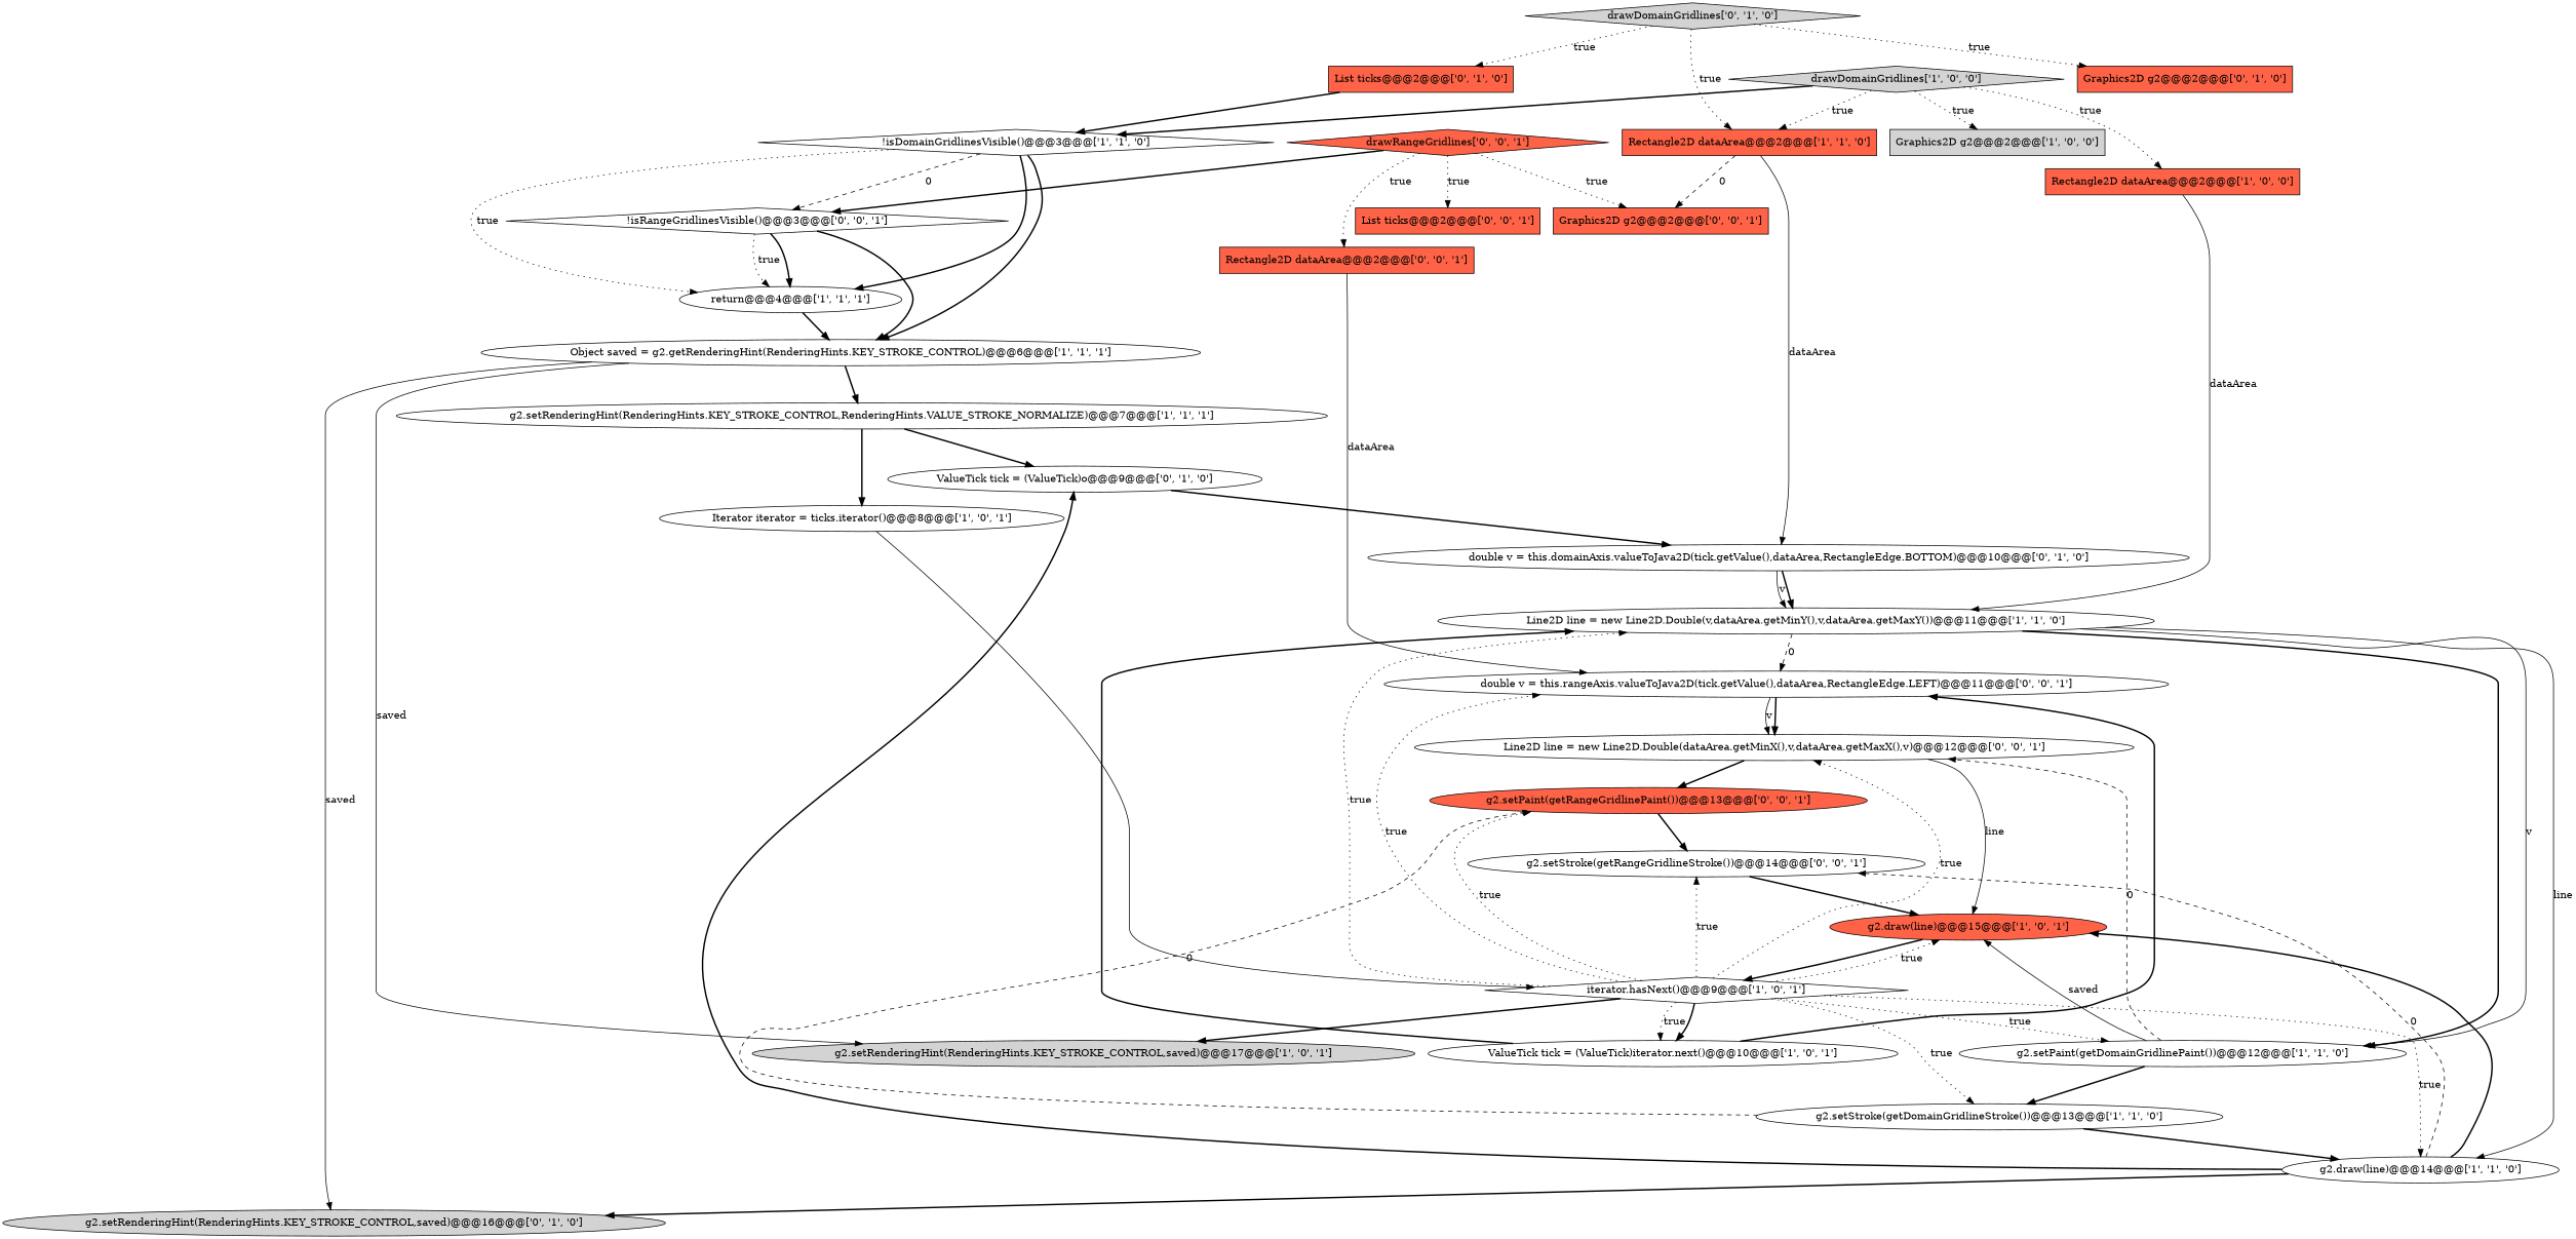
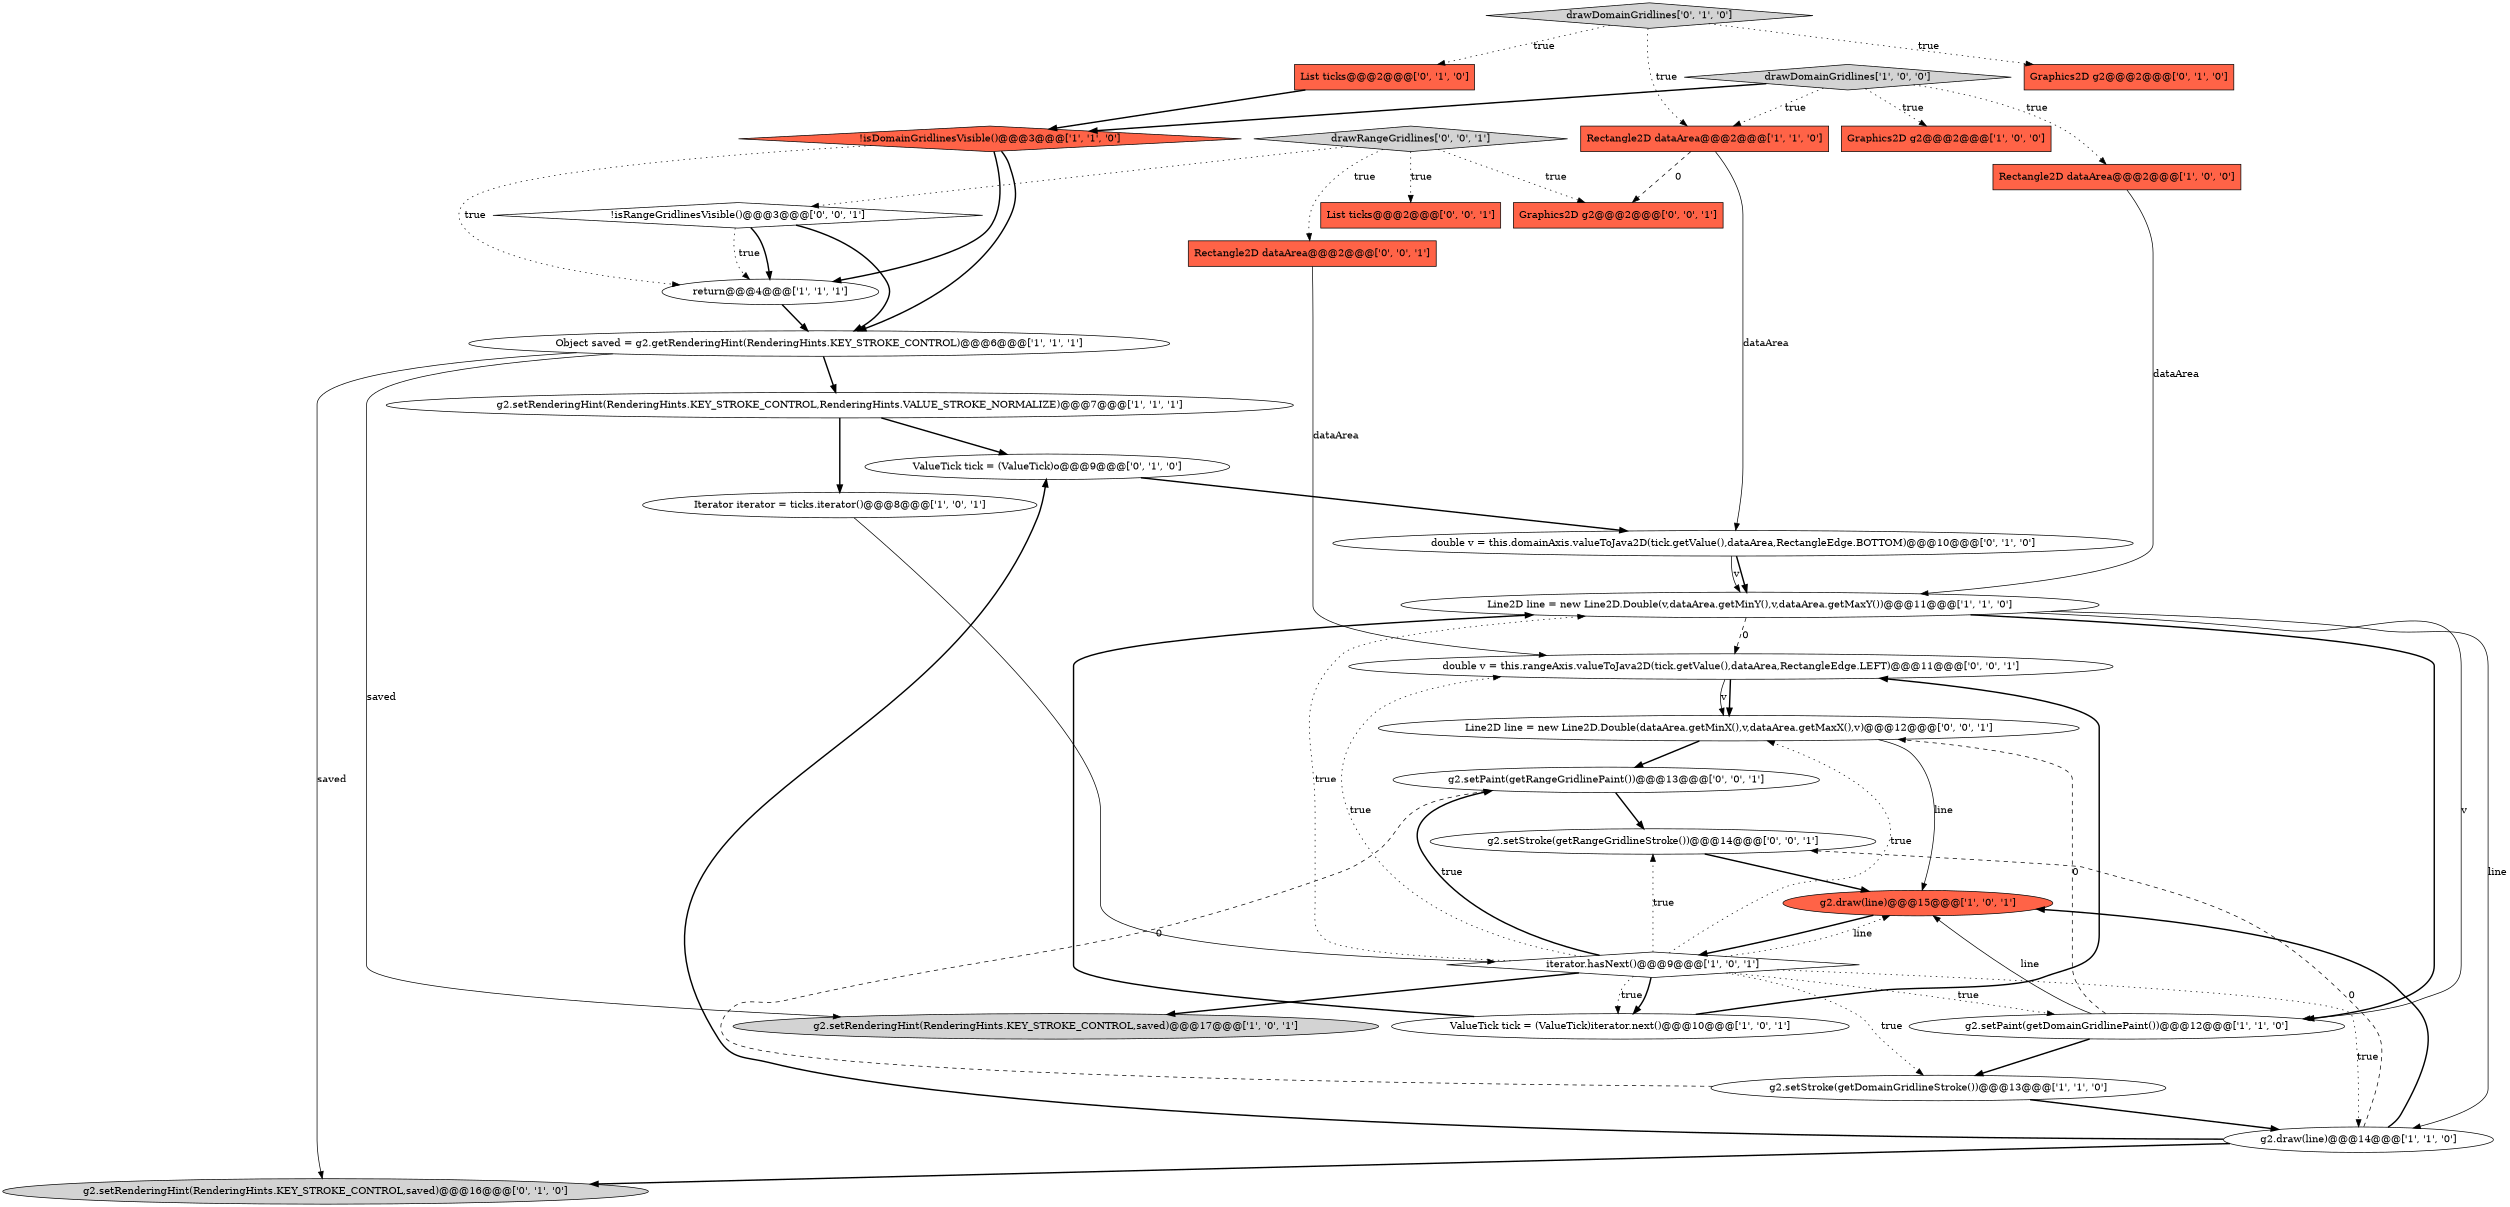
  digraph {
    node [fillcolor=white shape=ellipse style=filled]
    edge [style=bold]
    n1 [label="ValueTick tick = (ValueTick)o@@@9@@@['0', '1', '0']"]
    n2 [label="double v = this.domainAxis.valueToJava2D(tick.getValue(),dataArea,RectangleEdge.BOTTOM)@@@10@@@['0', '1', '0']"]
    n3 [label="Line2D line = new Line2D.Double(v,dataArea.getMinY(),v,dataArea.getMaxY())@@@11@@@['1', '1', '0']"]
    n4 [fillcolor=tomato label="Graphics2D g2@@@2@@@['0', '1', '0']" shape=box]
    n5 [label="ValueTick tick = (ValueTick)iterator.next()@@@10@@@['1', '0', '1']"]
    n6 [label="double v = this.rangeAxis.valueToJava2D(tick.getValue(),dataArea,RectangleEdge.LEFT)@@@11@@@['0', '0', '1']"]
    n7 [label="Line2D line = new Line2D.Double(dataArea.getMinX(),v,dataArea.getMaxX(),v)@@@12@@@['0', '0', '1']"]
    n8 [label="g2.draw(line)@@@14@@@['1', '1', '0']"]
    n9 [label="g2.setPaint(getDomainGridlinePaint())@@@12@@@['1', '1', '0']"]
    n10 [fillcolor=lightgray label="g2.setRenderingHint(RenderingHints.KEY_STROKE_CONTROL,saved)@@@17@@@['1', '0', '1']"]
-   n11 [fillcolor=tomato label="drawRangeGridlines['0', '0', '1']" shape=diamond]
+   n11 [fillcolor=lightgray label="drawRangeGridlines['0', '0', '1']" shape=diamond]
    n12 [fillcolor=tomato label="List ticks@@@2@@@['0', '0', '1']" shape=box]
    n13 [label="!isRangeGridlinesVisible()@@@3@@@['0', '0', '1']" shape=diamond]
    n14 [fillcolor=tomato label="Rectangle2D dataArea@@@2@@@['0', '0', '1']" shape=box]
    n15 [fillcolor=tomato label="Graphics2D g2@@@2@@@['0', '0', '1']" shape=box]
    n16 [label="return@@@4@@@['1', '1', '1']"]
    n17 [label="Object saved = g2.getRenderingHint(RenderingHints.KEY_STROKE_CONTROL)@@@6@@@['1', '1', '1']"]
-   n18 [fillcolor=lightgray label="Graphics2D g2@@@2@@@['1', '0', '0']" shape=box]
+   n18 [fillcolor=tomato label="Graphics2D g2@@@2@@@['1', '0', '0']" shape=box]
    n19 [label="Iterator iterator = ticks.iterator()@@@8@@@['1', '0', '1']"]
    n20 [label="iterator.hasNext()@@@9@@@['1', '0', '1']" shape=diamond]
    n21 [label="g2.setStroke(getDomainGridlineStroke())@@@13@@@['1', '1', '0']"]
-   n22 [fillcolor=tomato label="g2.setPaint(getRangeGridlinePaint())@@@13@@@['0', '0', '1']"]
+   n22 [label="g2.setPaint(getRangeGridlinePaint())@@@13@@@['0', '0', '1']"]
    n23 [fillcolor=tomato label="g2.draw(line)@@@15@@@['1', '0', '1']"]
    n24 [label="g2.setStroke(getRangeGridlineStroke())@@@14@@@['0', '0', '1']"]
    n25 [fillcolor=tomato label="Rectangle2D dataArea@@@2@@@['1', '1', '0']" shape=box]
    n26 [fillcolor=tomato label="Rectangle2D dataArea@@@2@@@['1', '0', '0']" shape=box]
    n27 [fillcolor=lightgray label="g2.setRenderingHint(RenderingHints.KEY_STROKE_CONTROL,saved)@@@16@@@['0', '1', '0']"]
    n28 [fillcolor=lightgray label="drawDomainGridlines['0', '1', '0']" shape=diamond]
    n29 [fillcolor=tomato label="List ticks@@@2@@@['0', '1', '0']" shape=box]
-   n30 [label="!isDomainGridlinesVisible()@@@3@@@['1', '1', '0']" shape=diamond]
+   n30 [fillcolor=tomato label="!isDomainGridlinesVisible()@@@3@@@['1', '1', '0']" shape=diamond]
    n31 [label="g2.setRenderingHint(RenderingHints.KEY_STROKE_CONTROL,RenderingHints.VALUE_STROKE_NORMALIZE)@@@7@@@['1', '1', '1']"]
    n32 [fillcolor=lightgray label="drawDomainGridlines['1', '0', '0']" shape=diamond]
    n1 -> n2
    n2 -> n3
    n2 -> n3 [label=v style=solid]
    n3 -> n6 [label=0 style=dashed]
    n3 -> n8 [label=line style=solid]
    n3 -> n9
    n3 -> n9 [label=v style=solid]
    n5 -> n3
    n5 -> n6
    n6 -> n7
    n6 -> n7 [label=v style=solid]
    n7 -> n22
    n7 -> n23 [label=line style=solid]
    n8 -> n1
    n8 -> n23
    n8 -> n24 [label=0 style=dashed]
    n8 -> n27
    n9 -> n7 [label=0 style=dashed]
    n9 -> n21
-   n9 -> n23 [label=saved style=solid]
+   n9 -> n23 [label=line style=solid]
    n11 -> n12 [label=true style=dotted]
-   n11 -> n13
+   n11 -> n13 [style=dotted]
    n11 -> n14 [label=true style=dotted]
    n11 -> n15 [label=true style=dotted]
    n13 -> n16 [label=true style=dotted]
    n13 -> n16
    n13 -> n17
    n14 -> n6 [label=dataArea style=solid]
    n16 -> n17
    n17 -> n10 [label=saved style=solid]
    n17 -> n27 [label=saved style=solid]
    n17 -> n31
    n19 -> n20 [style=solid]
    n20 -> n3 [label=true style=dotted]
    n20 -> n5 [label=true style=dotted]
    n20 -> n5
    n20 -> n6 [label=true style=dotted]
    n20 -> n7 [label=true style=dotted]
    n20 -> n8 [label=true style=dotted]
    n20 -> n9 [label=true style=dotted]
    n20 -> n10
    n20 -> n21 [label=true style=dotted]
-   n20 -> n22 [label=true style=dotted]
-   n20 -> n23 [label=true style=dotted]
+   n20 -> n22 [label=true]
+   n20 -> n23 [label=line style=dotted]
    n20 -> n24 [label=true style=dotted]
    n21 -> n8
    n21 -> n22 [label=0 style=dashed]
    n22 -> n24
    n23 -> n20
    n24 -> n23
    n25 -> n2 [label=dataArea style=solid]
    n25 -> n15 [label=0 style=dashed]
    n26 -> n3 [label=dataArea style=solid]
    n28 -> n4 [label=true style=dotted]
    n28 -> n25 [label=true style=dotted]
    n28 -> n29 [label=true style=dotted]
    n29 -> n30
-   n30 -> n13 [label=0 style=dashed]
    n30 -> n16
    n30 -> n16 [label=true style=dotted]
    n30 -> n17
    n31 -> n1
    n31 -> n19
    n32 -> n18 [label=true style=dotted]
    n32 -> n25 [label=true style=dotted]
    n32 -> n26 [label=true style=dotted]
    n32 -> n30
  }
